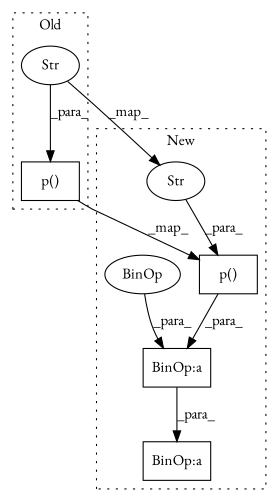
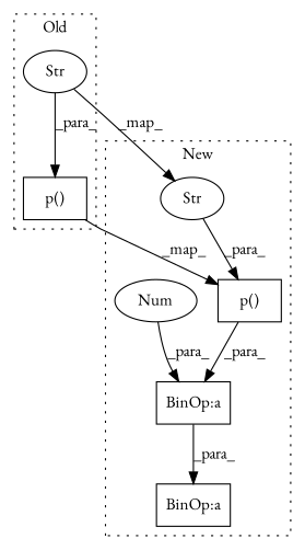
  digraph {
    fontname="EB Garamond"
    node [a=75 l="7,1" shape=box fontname="EB Garamond"]
    edge [fontname="EB Garamond"]
    n1 [label="p()" s="9518,9534"]
    n2 [a=66 l=9 label=Str s=9525 shape=ellipse]
    n3 [label="p()" s="9672,9688"]
    n4 [a=66 l=9 label=Str s=9679 shape=ellipse]
    n5 [a=82 l=3 label="BinOp:a" s=9669]
-   n6 [a=76 l=1 label=BinOp s=9668 shape=ellipse]
+   n6 [a=76 l=1 label=Num s=9668 shape=ellipse]
    n7 [a=82 l=3 label="BinOp:a" s=9664]
    subgraph cluster_1 {
      label=Old
      style=dotted
      n1
      n2
    }
    subgraph cluster_2 {
      label=New
      style=dotted
      n3
      n4
      n5
      n6
      n7
    }
    n1 -> n3 [label=_map_]
    n2 -> n1 [label=_para_]
    n2 -> n4 [label=_map_]
    n3 -> n5 [label=_para_]
    n4 -> n3 [label=_para_]
    n5 -> n7 [label=_para_]
    n6 -> n5 [label=_para_]
  }
